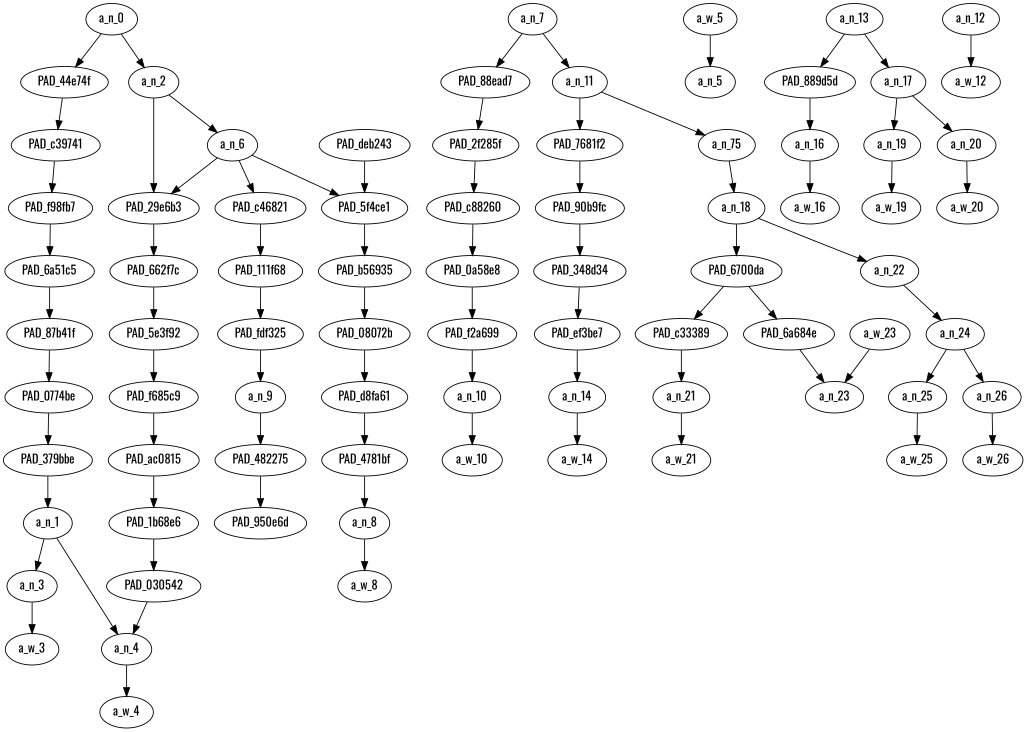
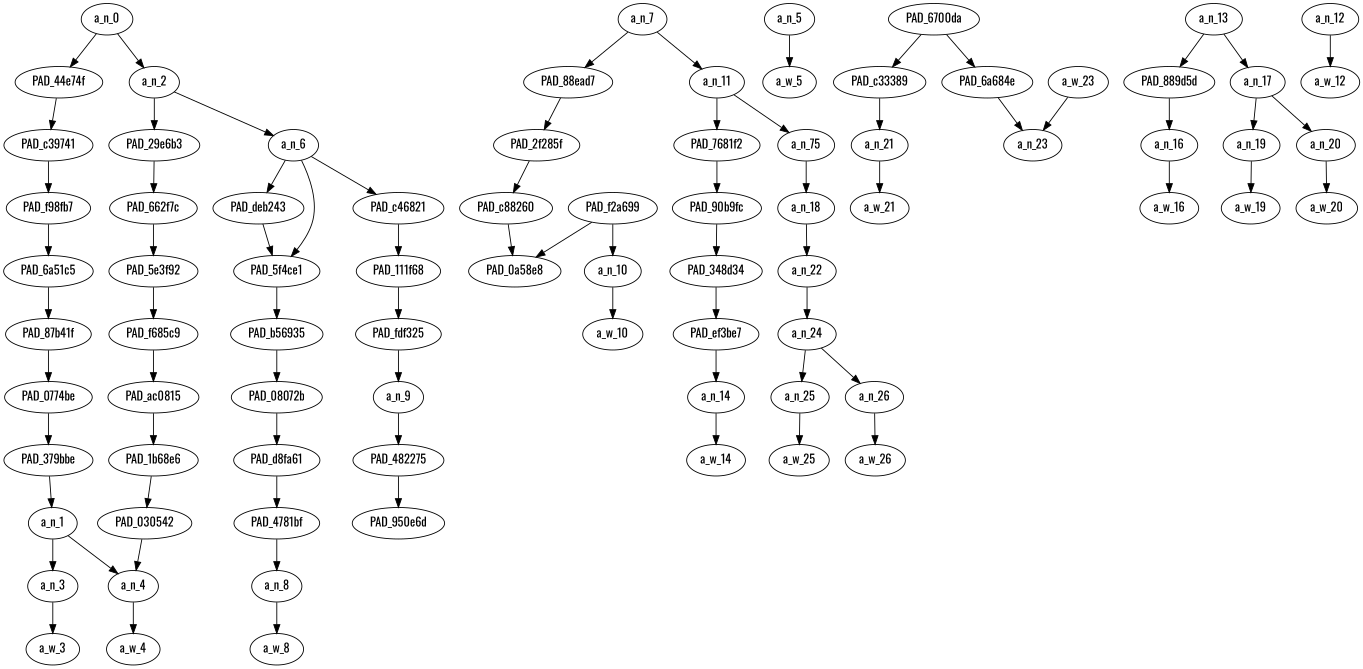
  strict digraph {
    fontname=Oswald
    node [div_dir=1 fontname=Oswald index=0 level=1 text_span="[2]" value=0.18376812]
    edge [fontname=Oswald]
    a_n_0 [level=10 text_span="[0, 1, 2, 3, 4, 5, 6, 7, 8, 9, 10, 11, 12, 13]" value=0.99999999]
    PAD_44e74f [level=9 text_span="[0, 1]"]
    a_n_2 [index=1 level=9 text_span="[2, 3, 4, 5, 6, 7, 8, 9, 10, 11, 12, 13]" value=0.81573976]
    PAD_c39741 [level=8 text_span="[0, 1]"]
    PAD_29e6b3 [index=1 level=8 value=0.05805558]
    a_n_6 [index=2 level=8 text_span="[3, 4, 5, 6, 7, 8, 9, 10, 11, 12, 13]" value=0.75742622]
    PAD_f98fb7 [level=7 text_span="[0, 1]"]
    PAD_662f7c [index=1 level=7 value=0.05805558]
    PAD_deb243 [index=3 level=7 text_span="[9]" value=0.04910350]
    PAD_c46821 [index=4 level=7 text_span="[10, 11, 12, 13]" value=0.28114203]
    PAD_5f4ce1 [index=4 level=6 text_span="[9]" value=0.04910350]
    PAD_6a51c5 [level=6 text_span="[0, 1]"]
    PAD_87b41f [level=5 text_span="[0, 1]"]
    PAD_0774be [level=4 text_span="[0, 1]"]
    PAD_379bbe [level=3 text_span="[0, 1]"]
    a_n_1 [level=2 text_span="[0, 1]"]
    a_n_3 [text_span="[0]" value=0.10352977]
    a_n_4 [index=1 text_span="[1]" value=0.07957266]
    a_w_3 [div_dir=0 level=0 text_span="[0]" value=bonus]
    a_w_4 [div_dir=0 index=1 level=0 text_span="[1]" value=points]
    PAD_5e3f92 [index=1 level=6 value=0.05805558]
    a_n_7 [index=2 level=7 text_span="[3, 4, 5, 6, 7, 8]" value=0.42695466]
    PAD_88ead7 [index=2 level=6 text_span="[3]" value=0.03928920]
    a_n_11 [index=3 level=6 text_span="[4, 5, 6, 7, 8]" value=0.38750792]
    PAD_111f68 [index=5 level=6 text_span="[10, 11, 12, 13]" value=0.28114203]
    PAD_f685c9 [index=1 level=5 value=0.05805558]
    PAD_ac0815 [index=1 level=4 value=0.05805558]
    PAD_1b68e6 [index=1 level=3 value=0.05805558]
    PAD_030542 [index=1 level=2 value=0.05805558]
    a_n_5 [index=2 value=0.05805558]
    a_w_5 [div_dir=0 index=2 level=0 value=if]
    PAD_b56935 [index=5 level=5 text_span="[9]" value=0.04910350]
    PAD_2f285f [index=2 level=5 text_span="[3]" value=0.03928920]
    PAD_7681f2 [index=3 level=5 text_span="[4]" value=0.05395765]
    n35 [div_dir=-1 index=4 label=a_n_75 level=5 text_span="[5, 6, 7, 8]" value=0.33346974]
    PAD_fdf325 [index=6 level=5 text_span="[10, 11, 12, 13]" value=0.28114203]
    PAD_08072b [index=5 level=4 text_span="[9]" value=0.04910350]
    n38 [index=6 label=PAD_d8fa61 level=3 text_span="[9]" value=0.04910350]
    PAD_4781bf [index=7 level=2 text_span="[9]" value=0.04910350]
    a_n_8 [index=9 text_span="[9]" value=0.04910350]
    a_w_8 [div_dir=0 index=9 level=0 text_span="[9]" value=and]
    PAD_c88260 [index=2 level=4 text_span="[3]" value=0.03928920]
    PAD_90b9fc [index=3 level=4 text_span="[4]" value=0.05395765]
    a_n_18 [div_dir=-1 index=4 level=4 text_span="[5, 6, 7, 8]" value=0.33344753]
    PAD_0a58e8 [index=2 level=3 text_span="[3]" value=0.03928920]
    PAD_f2a699 [index=2 level=2 text_span="[3]" value=0.03928920]
    a_n_10 [index=3 text_span="[3]" value=0.03928920]
    a_w_10 [div_dir=0 index=3 level=0 text_span="[3]" value=she]
    PAD_348d34 [index=3 level=3 text_span="[4]" value=0.05395765]
    PAD_6700da [div_dir=-1 index=4 level=3 text_span="[5]" value=0.04950069]
    a_n_22 [div_dir=-1 index=5 level=3 text_span="[6, 7, 8]" value=0.28392462]
    PAD_ef3be7 [index=3 level=2 text_span="[4]" value=0.05395765]
    a_n_14 [index=4 text_span="[4]" value=0.05395765]
    a_w_14 [div_dir=0 index=4 level=0 text_span="[4]" value=says]
    PAD_c33389 [div_dir=-1 index=4 level=2 text_span="[5]" value=0.04950069]
    PAD_6a684e [index=5 level=2 text_span="[6]" value=0.04116251]
    a_n_24 [div_dir=-1 index=6 level=2 text_span="[7, 8]" value=0.24275671]
    a_n_21 [div_dir=-1 index=5 text_span="[5]" value=0.04950069]
    a_n_23 [index=6 text_span="[6]" value=0.04116251]
    a_n_25 [div_dir=-1 index=7 text_span="[7]" value=0.09392473]
    a_n_26 [index=8 text_span="[8]" value=0.14871819]
    a_w_21 [div_dir=0 index=5 level=0 text_span="[5]" value=people]
    a_w_25 [div_dir=0 index=7 level=0 text_span="[7]" value=gay]
    a_w_26 [div_dir=0 index=8 level=0 text_span="[8]" value=fanny]
    a_w_23 [div_dir=0 index=6 level=0 text_span="[6]" value=are]
    a_n_9 [index=6 level=4 text_span="[10, 11, 12, 13]" value=0.28114203]
    PAD_482275 [index=7 level=3 text_span="[10]" value=0.04737733]
    PAD_950e6d [index=8 level=2 text_span="[10]" value=0.04737733]
    a_n_13 [div_dir=-1 index=8 level=3 text_span="[11, 12, 13]" value=0.23367892]
    PAD_889d5d [div_dir=-1 index=9 level=2 text_span="[11]" value=0.11470500]
    a_n_17 [index=10 level=2 text_span="[12, 13]" value=0.11879958]
    a_n_16 [div_dir=-1 index=11 text_span="[11]" value=0.11470500]
    a_n_19 [index=12 text_span="[12]" value=0.04935868]
    a_n_20 [index=13 text_span="[13]" value=0.06911650]
    a_n_12 [index=10 text_span="[10]" value=0.04737733]
    a_w_12 [div_dir=0 index=10 level=0 text_span="[10]" value=she1]
    a_w_16 [div_dir=0 index=11 level=0 text_span="[11]" value=replies]
    a_w_19 [div_dir=0 index=12 level=0 text_span="[12]" value=with]
    a_w_20 [div_dir=0 index=13 level=0 text_span="[13]" value=happy]
    a_n_0 -> PAD_44e74f
    a_n_0 -> a_n_2
    PAD_44e74f -> PAD_c39741
    a_n_2 -> PAD_29e6b3
    a_n_2 -> a_n_6
    PAD_c39741 -> PAD_f98fb7
    PAD_29e6b3 -> PAD_662f7c
-   a_n_6 -> PAD_29e6b3
+   a_n_6 -> PAD_deb243
    a_n_6 -> PAD_c46821
    a_n_6 -> PAD_5f4ce1
    PAD_f98fb7 -> PAD_6a51c5
    PAD_662f7c -> PAD_5e3f92
    PAD_deb243 -> PAD_5f4ce1
    PAD_c46821 -> PAD_111f68
    PAD_5f4ce1 -> PAD_b56935
    PAD_6a51c5 -> PAD_87b41f
    PAD_87b41f -> PAD_0774be
    PAD_0774be -> PAD_379bbe
    PAD_379bbe -> a_n_1
    a_n_1 -> a_n_3
    a_n_1 -> a_n_4
    a_n_3 -> a_w_3
    a_n_4 -> a_w_4
    PAD_5e3f92 -> PAD_f685c9
    a_n_7 -> PAD_88ead7
    a_n_7 -> a_n_11
    PAD_88ead7 -> PAD_2f285f
    a_n_11 -> PAD_7681f2
    a_n_11 -> n35
    PAD_111f68 -> PAD_fdf325
    PAD_f685c9 -> PAD_ac0815
    PAD_ac0815 -> PAD_1b68e6
    PAD_1b68e6 -> PAD_030542
    PAD_030542 -> a_n_4
-   a_w_5 -> a_n_5
+   a_n_5 -> a_w_5
    PAD_b56935 -> PAD_08072b
    PAD_2f285f -> PAD_c88260
    PAD_7681f2 -> PAD_90b9fc
    n35 -> a_n_18
    PAD_fdf325 -> a_n_9
    PAD_08072b -> n38
    n38 -> PAD_4781bf
    PAD_4781bf -> a_n_8
    a_n_8 -> a_w_8
    PAD_c88260 -> PAD_0a58e8
    PAD_90b9fc -> PAD_348d34
-   a_n_18 -> PAD_6700da
    a_n_18 -> a_n_22
-   PAD_0a58e8 -> PAD_f2a699
+   PAD_f2a699 -> PAD_0a58e8
    PAD_f2a699 -> a_n_10
    a_n_10 -> a_w_10
    PAD_348d34 -> PAD_ef3be7
    PAD_6700da -> PAD_c33389
    PAD_6700da -> PAD_6a684e
    a_n_22 -> a_n_24
    PAD_ef3be7 -> a_n_14
    a_n_14 -> a_w_14
    PAD_c33389 -> a_n_21
    PAD_6a684e -> a_n_23
    a_n_24 -> a_n_25
    a_n_24 -> a_n_26
    a_n_21 -> a_w_21
    a_n_25 -> a_w_25
    a_n_26 -> a_w_26
    a_w_23 -> a_n_23
    a_n_9 -> PAD_482275
    PAD_482275 -> PAD_950e6d
    a_n_13 -> PAD_889d5d
    a_n_13 -> a_n_17
    PAD_889d5d -> a_n_16
    a_n_17 -> a_n_19
    a_n_17 -> a_n_20
    a_n_16 -> a_w_16
    a_n_19 -> a_w_19
    a_n_20 -> a_w_20
    a_n_12 -> a_w_12
  }
